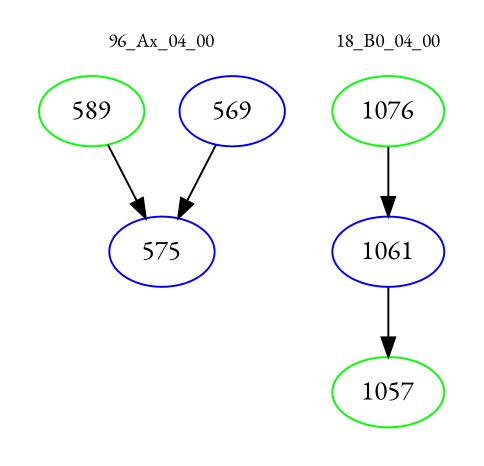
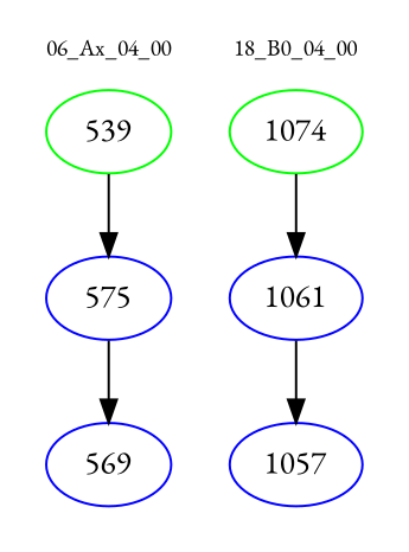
  digraph {
    fontname="EB Garamond"
    node [color=blue fontname="EB Garamond"]
    edge [color=black fontname="EB Garamond"]
    n1 [label=575]
    n2 [label=569]
-   n3 [color=green label=589]
+   n3 [color=green label=539]
    n4 [label=1061]
-   n5 [color=green label=1057]
-   n6 [color=green label=1076]
+   n5 [label=1057]
+   n6 [color=green label=1074]
    subgraph cluster_1 {
      color=white
      fontsize=10
-     label="96_Ax_04_00"
+     label="06_Ax_04_00"
      n1
      n2
      n3
    }
    subgraph cluster_2 {
      color=white
      fontsize=10
      label="18_B0_04_00"
      n4
      n5
      n6
    }
-   n2 -> n1
+   n1 -> n2
    n3 -> n1
    n4 -> n5
    n6 -> n4
  }
